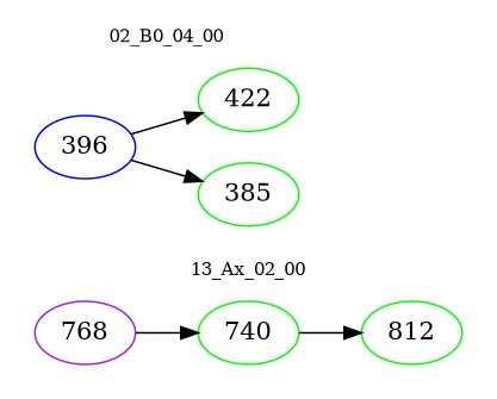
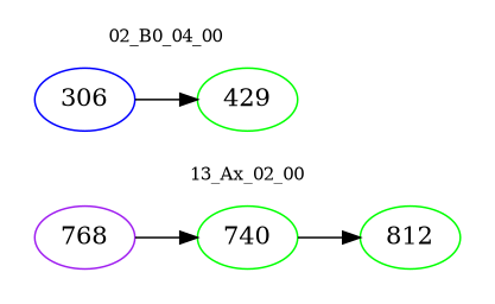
  digraph {
    rankdir=LR
    node [color=green]
    edge [color=black]
    n1 [color=purple label=768]
    n2 [label=740]
    n3 [label=812]
-   n4 [color=blue label=396]
-   n5 [label=385]
-   n6 [label=422]
+   n4 [color=blue label=306]
+   n6 [label=429]
    subgraph cluster_1 {
      color=white
      fontsize=10
      label="13_Ax_02_00"
      n1
      n2
      n3
    }
    subgraph cluster_2 {
      color=white
      fontsize=10
      label="02_B0_04_00"
      n4
-     n5
      n6
    }
    n1 -> n2
    n2 -> n3
-   n4 -> n5
    n4 -> n6
  }
